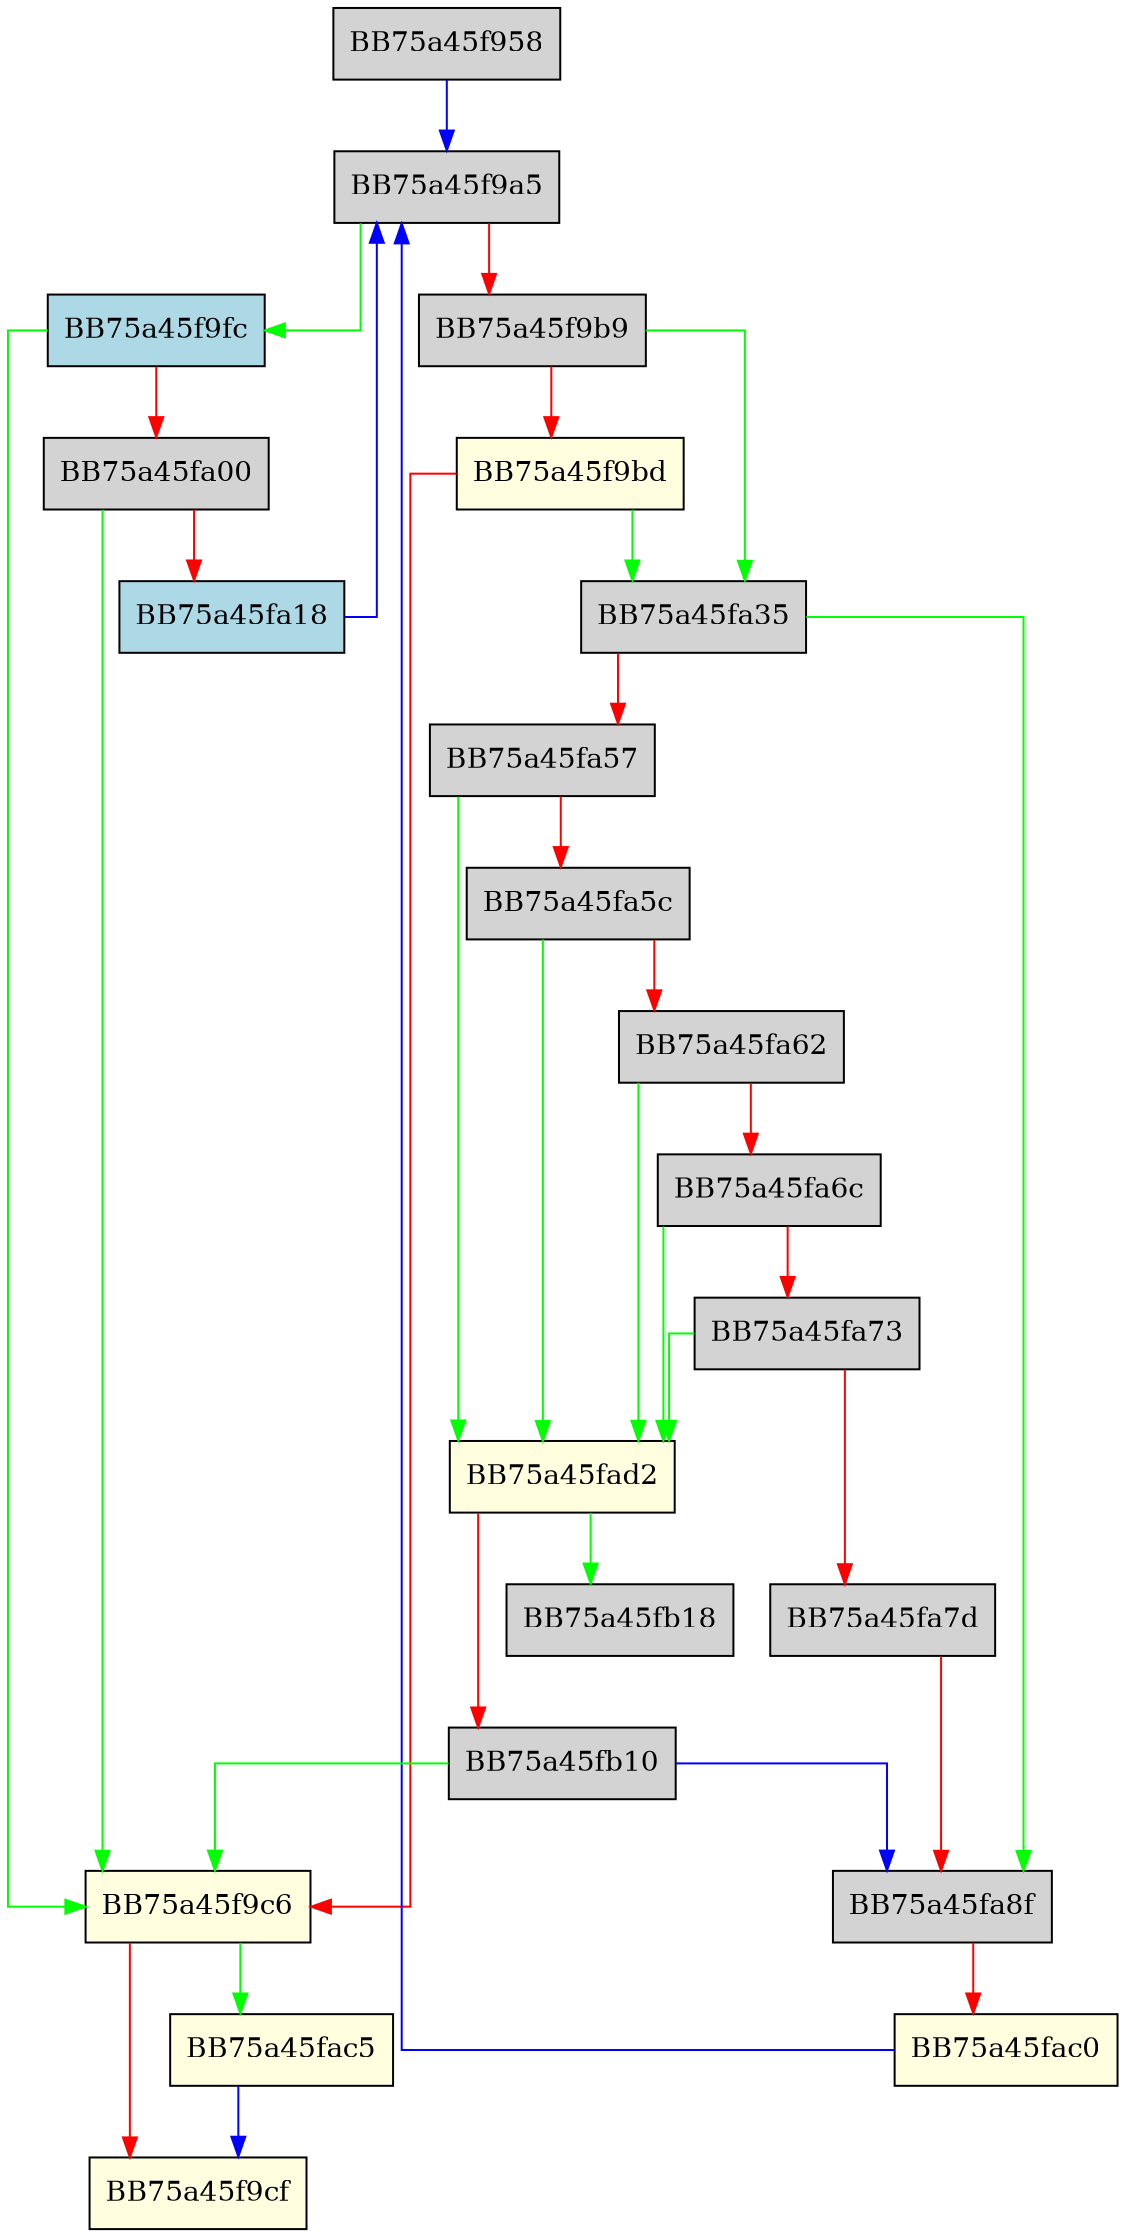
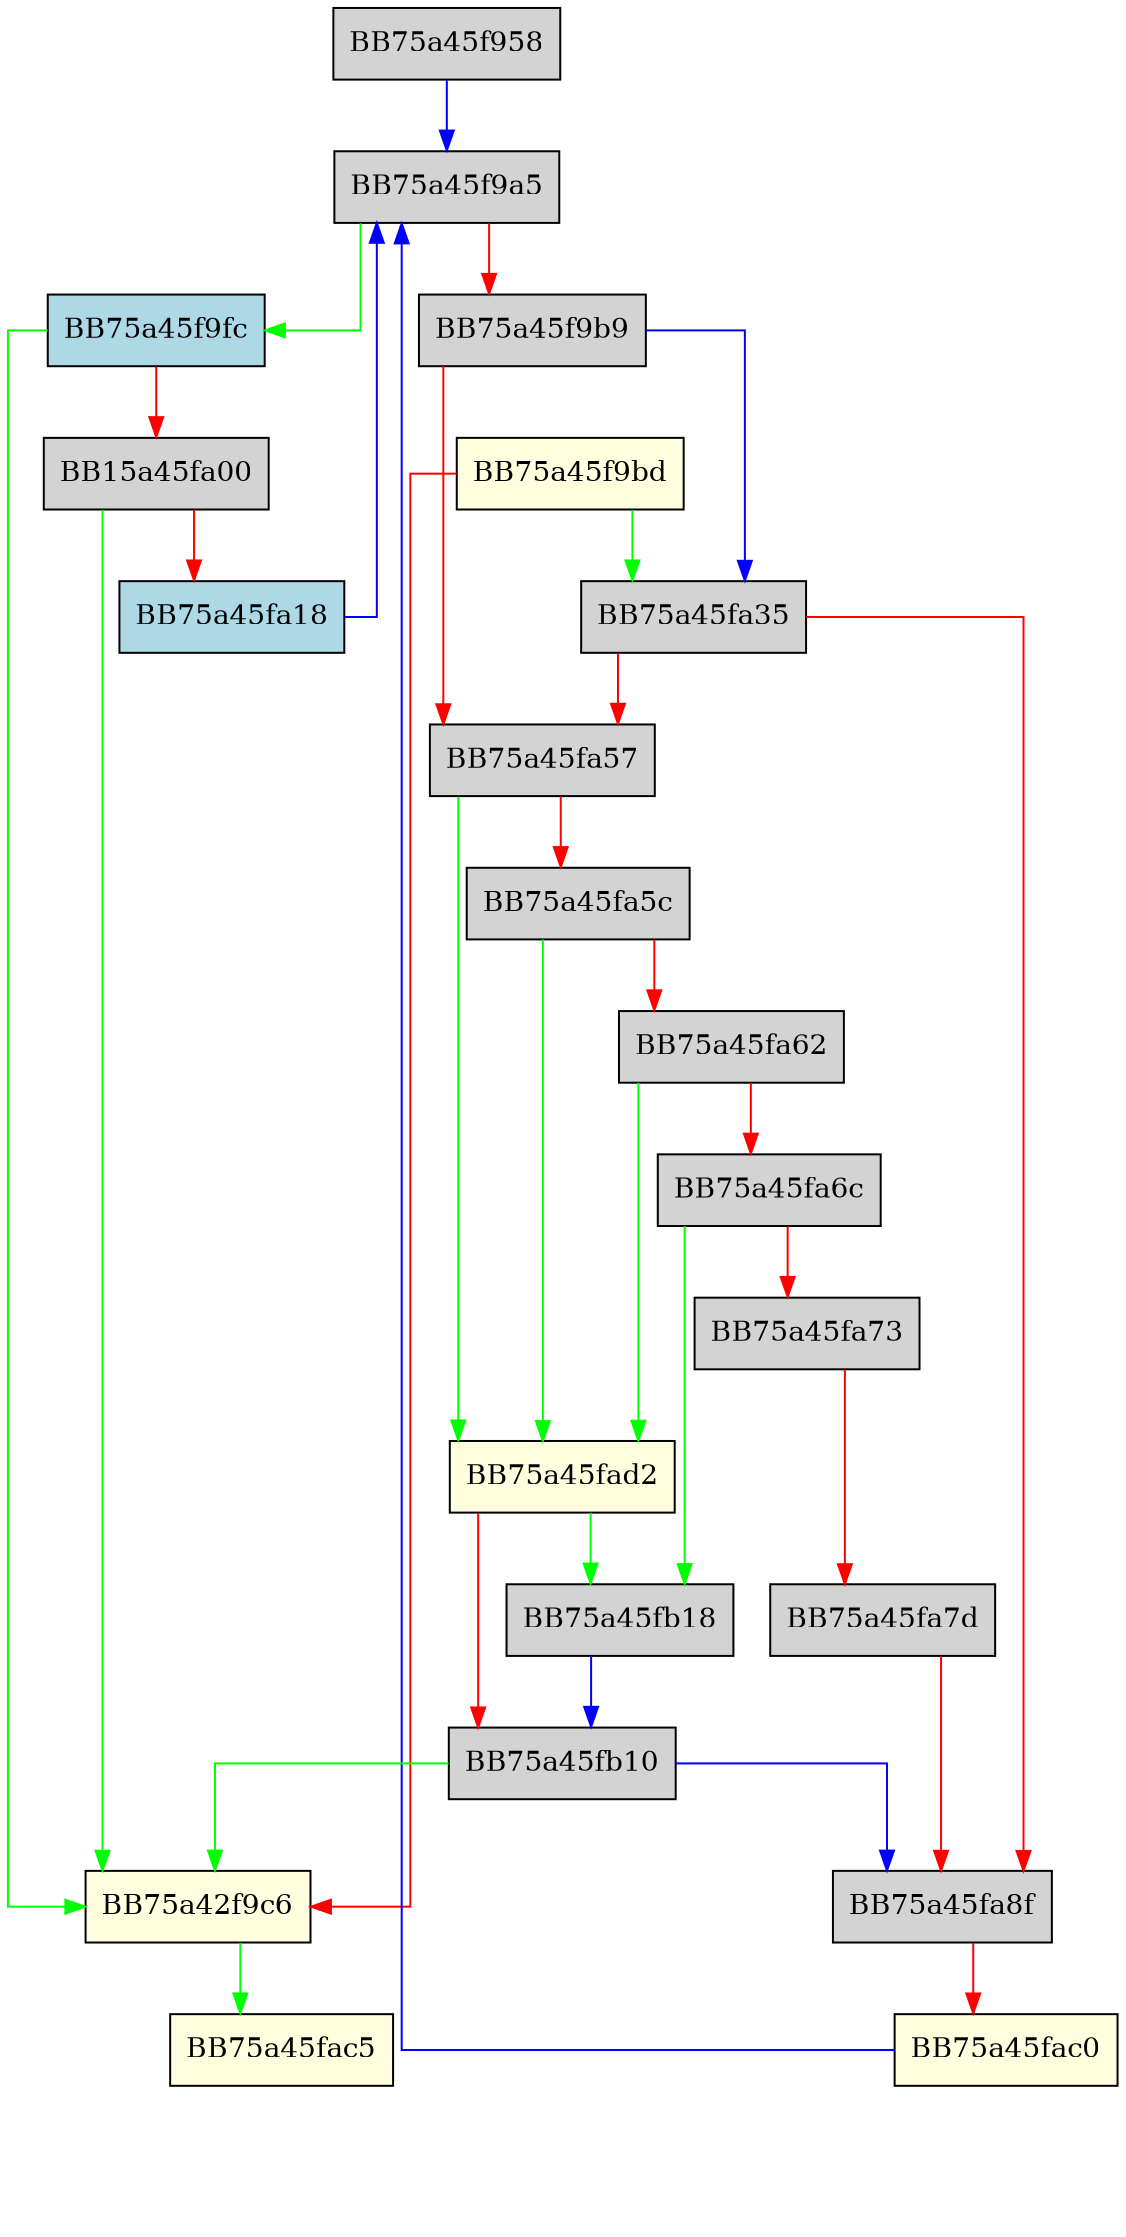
  digraph {
    splines=ortho
    node [fillcolor=lightgrey shape=box style=filled]
    edge [color=red]
    BB75a45f958
    BB75a45f9a5
    BB75a45f9fc [fillcolor=lightblue]
    BB75a45f9b9
-   BB75a45f9c6 [fillcolor=lightyellow]
-   BB75a45fa00
+   BB75a45f9c6 [fillcolor=lightyellow label=BB75a42f9c6]
+   BB75a45fa00 [label=BB15a45fa00]
    BB75a45fa35
    BB75a45f9bd [fillcolor=lightyellow]
    BB75a45fac5 [fillcolor=lightyellow]
-   BB75a45f9cf [fillcolor=lightyellow]
    BB75a45fa18 [fillcolor=lightblue]
    BB75a45fa8f
    BB75a45fa57
    BB75a45fac0 [fillcolor=lightyellow]
    BB75a45fad2 [fillcolor=lightyellow]
    BB75a45fa5c
    BB75a45fb18
    BB75a45fb10
    BB75a45fa62
    BB75a45fa6c
    BB75a45fa73
    BB75a45fa7d
    BB75a45f958 -> BB75a45f9a5 [color=blue]
    BB75a45f9a5 -> BB75a45f9fc [color=green]
    BB75a45f9a5 -> BB75a45f9b9
    BB75a45f9fc -> BB75a45f9c6 [color=green]
    BB75a45f9fc -> BB75a45fa00
-   BB75a45f9b9 -> BB75a45fa35 [color=green]
-   BB75a45f9b9 -> BB75a45f9bd
+   BB75a45f9b9 -> BB75a45fa35 [color=blue]
+   BB75a45f9b9 -> BB75a45fa57
    BB75a45f9c6 -> BB75a45fac5 [color=green]
-   BB75a45f9c6 -> BB75a45f9cf
    BB75a45fa00 -> BB75a45f9c6 [color=green]
    BB75a45fa00 -> BB75a45fa18
-   BB75a45fa35 -> BB75a45fa8f [color=green]
+   BB75a45fa35 -> BB75a45fa8f
    BB75a45fa35 -> BB75a45fa57
    BB75a45f9bd -> BB75a45f9c6
    BB75a45f9bd -> BB75a45fa35 [color=green]
-   BB75a45fac5 -> BB75a45f9cf [color=blue]
    BB75a45fa18 -> BB75a45f9a5 [color=blue]
    BB75a45fa8f -> BB75a45fac0
    BB75a45fa57 -> BB75a45fad2 [color=green]
    BB75a45fa57 -> BB75a45fa5c
    BB75a45fac0 -> BB75a45f9a5 [color=blue]
    BB75a45fad2 -> BB75a45fb18 [color=green]
    BB75a45fad2 -> BB75a45fb10
    BB75a45fa5c -> BB75a45fad2 [color=green]
    BB75a45fa5c -> BB75a45fa62
+   BB75a45fb18 -> BB75a45fb10 [color=blue]
    BB75a45fb10 -> BB75a45f9c6 [color=green]
    BB75a45fb10 -> BB75a45fa8f [color=blue]
    BB75a45fa62 -> BB75a45fad2 [color=green]
    BB75a45fa62 -> BB75a45fa6c
-   BB75a45fa6c -> BB75a45fad2 [color=green]
+   BB75a45fa6c -> BB75a45fb18 [color=green]
    BB75a45fa6c -> BB75a45fa73
-   BB75a45fa73 -> BB75a45fad2 [color=green]
    BB75a45fa73 -> BB75a45fa7d
    BB75a45fa7d -> BB75a45fa8f
  }
